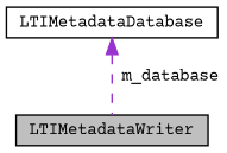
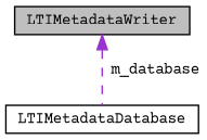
  digraph {
    fontname="Courier Prime"
    node [color=black fontname="Courier Prime" fontsize=10 shape=record]
    n1 [fillcolor=grey75 fontcolor=black height=0.2 label=LTIMetadataWriter style=filled width=0.4]
    n2 [height=0.2 label=LTIMetadataDatabase width=0.4]
-   n2 -> n1 [color=darkorchid3 dir=back fontname="Courier Prime" fontsize=10 label=" m_database" labelfontname=Helvetica labelfontsize=10 style=dashed]
+   n1 -> n2 [color=darkorchid3 dir=back fontname="Courier Prime" fontsize=10 label=" m_database" labelfontname=Helvetica labelfontsize=10 style=dashed]
  }
